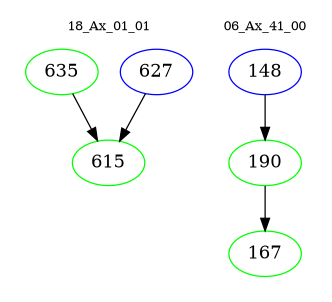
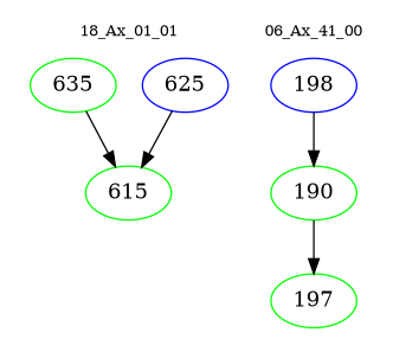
  digraph {
    node [color=green]
    edge [color=black]
-   n1 [color=blue label=627]
+   n1 [color=blue label=625]
    n2 [label=615]
    n3 [label=635]
-   n4 [color=blue label=148]
+   n4 [color=blue label=198]
    n5 [label=190]
-   n6 [label=167]
+   n6 [label=197]
    subgraph cluster_1 {
      color=white
      fontsize=10
      label="18_Ax_01_01"
      n1
      n2
      n3
    }
    subgraph cluster_2 {
      color=white
      fontsize=10
      label="06_Ax_41_00"
      n4
      n5
      n6
    }
    n1 -> n2
    n3 -> n2
    n4 -> n5
    n5 -> n6
  }
